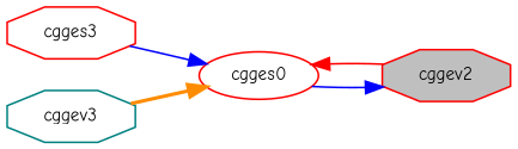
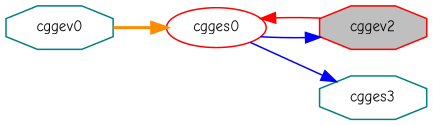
  digraph {
    fontname="Comic Neue"
    rankdir=RL
    node [color=red fillcolor=white fontname="Comic Neue" fontsize=10 shape=octagon style=filled]
    edge [color=blue dir=back fontname="Comic Neue" fontsize=10 labelfontname=Helvetica labelfontsize=10 style=solid]
    n1 [fillcolor=grey75 fontcolor=black height=0.2 label=cggev2 width=0.4]
    n2 [height=0.2 label=cgges0 shape=ellipse width=0.4]
-   n3 [height=0.2 label=cgges3 width=0.4]
-   n4 [color=teal height=0.2 label=cggev3 width=0.4]
+   n3 [color=teal height=0.2 label=cgges3 width=0.4]
+   n4 [color=teal height=0.2 label=cggev0 width=0.4]
    n1 -> n2
    n2 -> n1 [color=red]
-   n2 -> n3
+   n3 -> n2
    n2 -> n4 [color=darkorange style=bold]
  }
